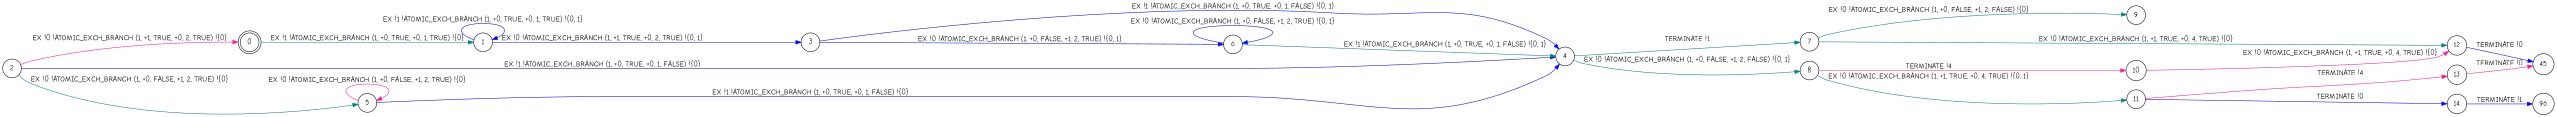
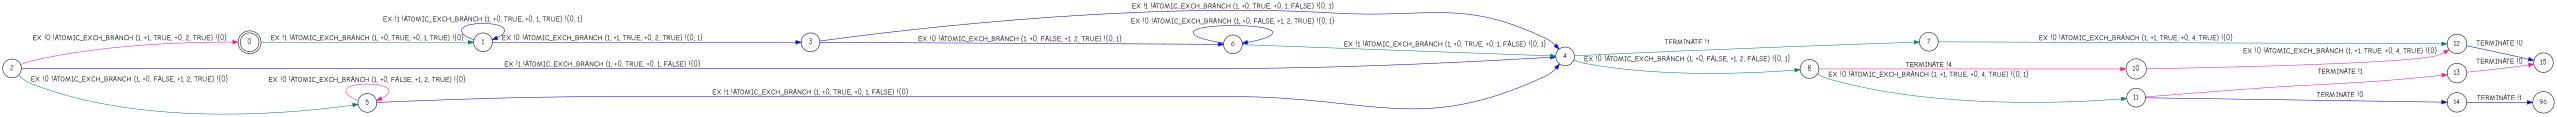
  digraph {
    fontname="Comic Neue"
    rankdir=LR
    node [fontname="Comic Neue" shape=circle]
    edge [color=blue fontname="Comic Neue"]
    0 [peripheries=2]
    1
    3
    2
    4
    5
    6
    7
    8
-   9
    12
    10
    11
    13
    14
-   15 [label=45]
+   15
    n17 [label=96]
    0 -> 1 [color=teal label="EX !1 !ATOMIC_EXCH_BRANCH (1, +0, TRUE, +0, 1, TRUE) !{0}"]
    1 -> 1 [label="EX !1 !ATOMIC_EXCH_BRANCH (1, +0, TRUE, +0, 1, TRUE) !{0, 1}"]
    1 -> 3 [label="EX !0 !ATOMIC_EXCH_BRANCH (1, +1, TRUE, +0, 2, TRUE) !{0, 1}"]
    3 -> 4 [label="EX !1 !ATOMIC_EXCH_BRANCH (1, +0, TRUE, +0, 1, FALSE) !{0, 1}"]
    3 -> 6 [label="EX !0 !ATOMIC_EXCH_BRANCH (1, +0, FALSE, +1, 2, TRUE) !{0, 1}"]
    2 -> 0 [color=deeppink label="EX !0 !ATOMIC_EXCH_BRANCH (1, +1, TRUE, +0, 2, TRUE) !{0}"]
    2 -> 4 [label="EX !1 !ATOMIC_EXCH_BRANCH (1, +0, TRUE, +0, 1, FALSE) !{0}"]
    2 -> 5 [color=teal label="EX !0 !ATOMIC_EXCH_BRANCH (1, +0, FALSE, +1, 2, TRUE) !{0}"]
    4 -> 7 [color=teal label="TERMINATE !1"]
    4 -> 8 [color=teal label="EX !0 !ATOMIC_EXCH_BRANCH (1, +0, FALSE, +1, 2, FALSE) !{0, 1}"]
    5 -> 4 [label="EX !1 !ATOMIC_EXCH_BRANCH (1, +0, TRUE, +0, 1, FALSE) !{0}"]
    5 -> 5 [color=deeppink label="EX !0 !ATOMIC_EXCH_BRANCH (1, +0, FALSE, +1, 2, TRUE) !{0}"]
    6 -> 4 [color=teal label="EX !1 !ATOMIC_EXCH_BRANCH (1, +0, TRUE, +0, 1, FALSE) !{0, 1}"]
    6 -> 6 [label="EX !0 !ATOMIC_EXCH_BRANCH (1, +0, FALSE, +1, 2, TRUE) !{0, 1}"]
-   7 -> 9 [color=teal label="EX !0 !ATOMIC_EXCH_BRANCH (1, +0, FALSE, +1, 2, FALSE) !{0}"]
    7 -> 12 [color=teal label="EX !0 !ATOMIC_EXCH_BRANCH (1, +1, TRUE, +0, 4, TRUE) !{0}"]
    8 -> 10 [color=deeppink label="TERMINATE !4"]
    8 -> 11 [color=teal label="EX !0 !ATOMIC_EXCH_BRANCH (1, +1, TRUE, +0, 4, TRUE) !{0, 1}"]
    12 -> 15 [label="TERMINATE !0"]
    10 -> 12 [color=deeppink label="EX !0 !ATOMIC_EXCH_BRANCH (1, +1, TRUE, +0, 4, TRUE) !{0}"]
-   11 -> 13 [color=deeppink label="TERMINATE !4"]
+   11 -> 13 [color=deeppink label="TERMINATE !1"]
    11 -> 14 [label="TERMINATE !0"]
    13 -> 15 [color=deeppink label="TERMINATE !0"]
    14 -> n17 [label="TERMINATE !1"]
  }
